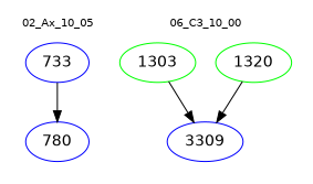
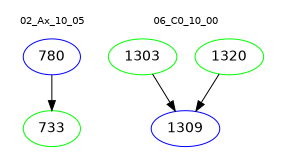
  digraph {
    fontname="DejaVu Sans"
    node [color=green fontname="DejaVu Sans"]
    edge [color=black fontname="DejaVu Sans"]
    n1 [color=blue label=780]
-   n2 [color=blue label=733]
+   n2 [label=733]
    n3 [label=1320]
-   n4 [color=blue label=3309]
+   n4 [color=blue label=1309]
    n5 [label=1303]
    subgraph cluster_1 {
      color=white
      fontsize=10
      label="02_Ax_10_05"
      n1
      n2
    }
    subgraph cluster_2 {
      color=white
      fontsize=10
-     label="06_C3_10_00"
+     label="06_C0_10_00"
      n3
      n4
      n5
    }
-   n2 -> n1
+   n1 -> n2
    n3 -> n4
    n5 -> n4
  }
